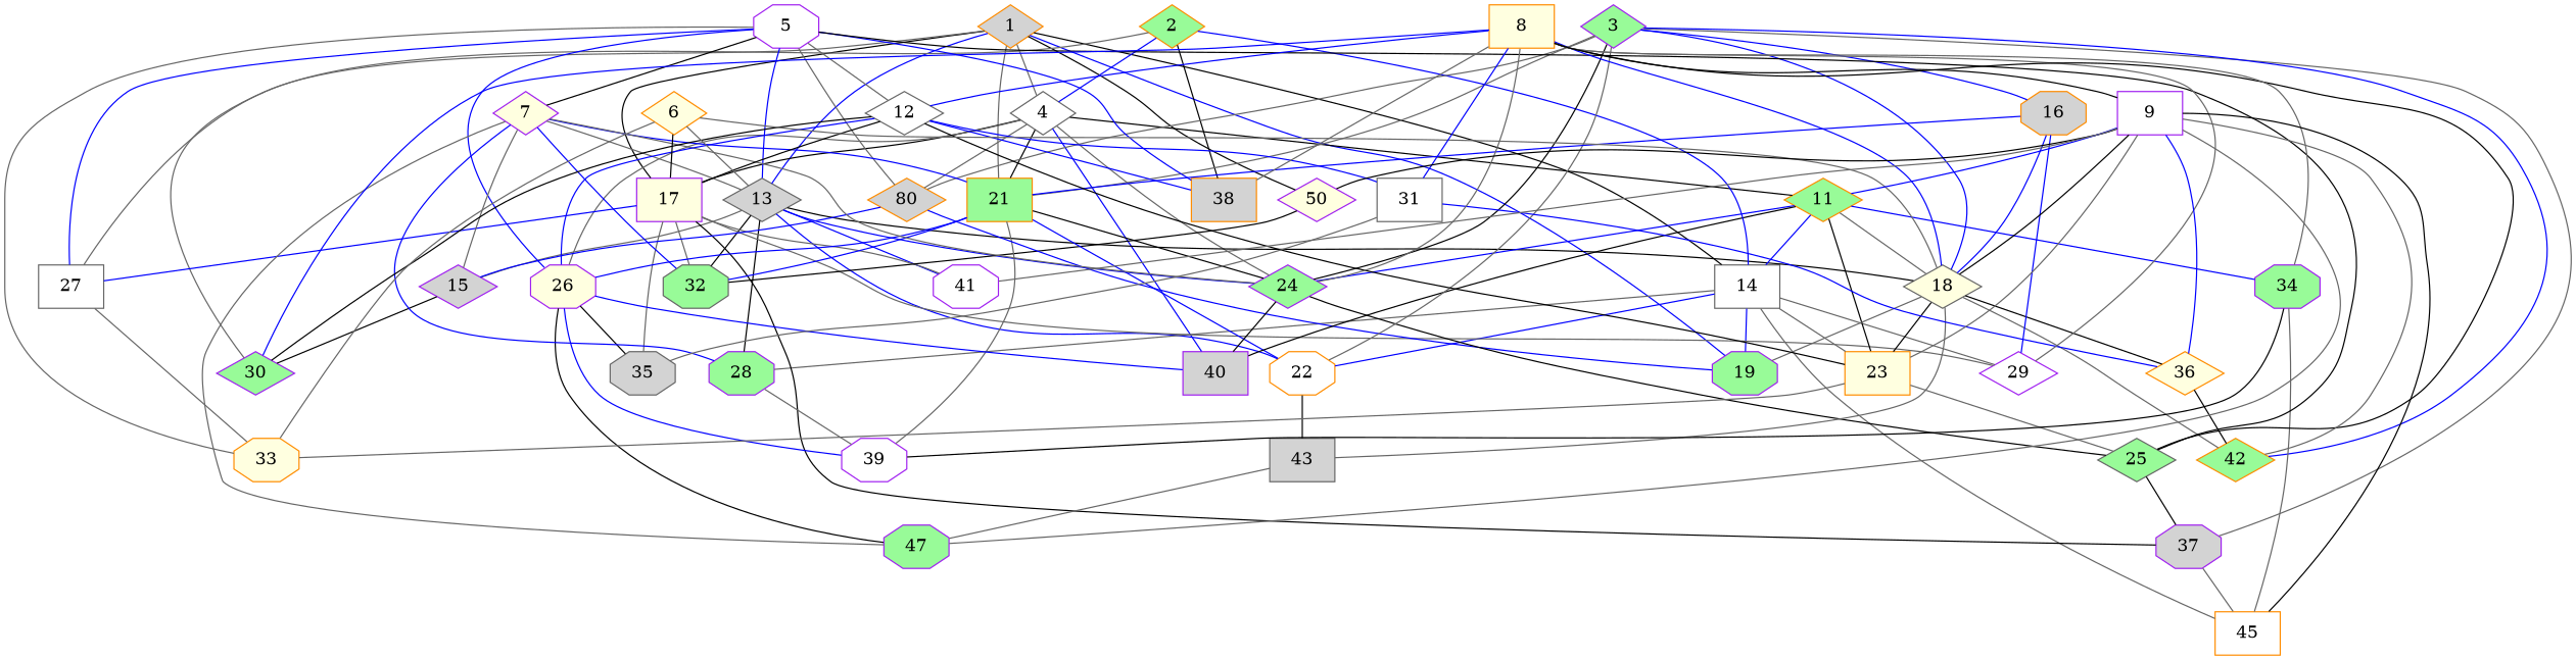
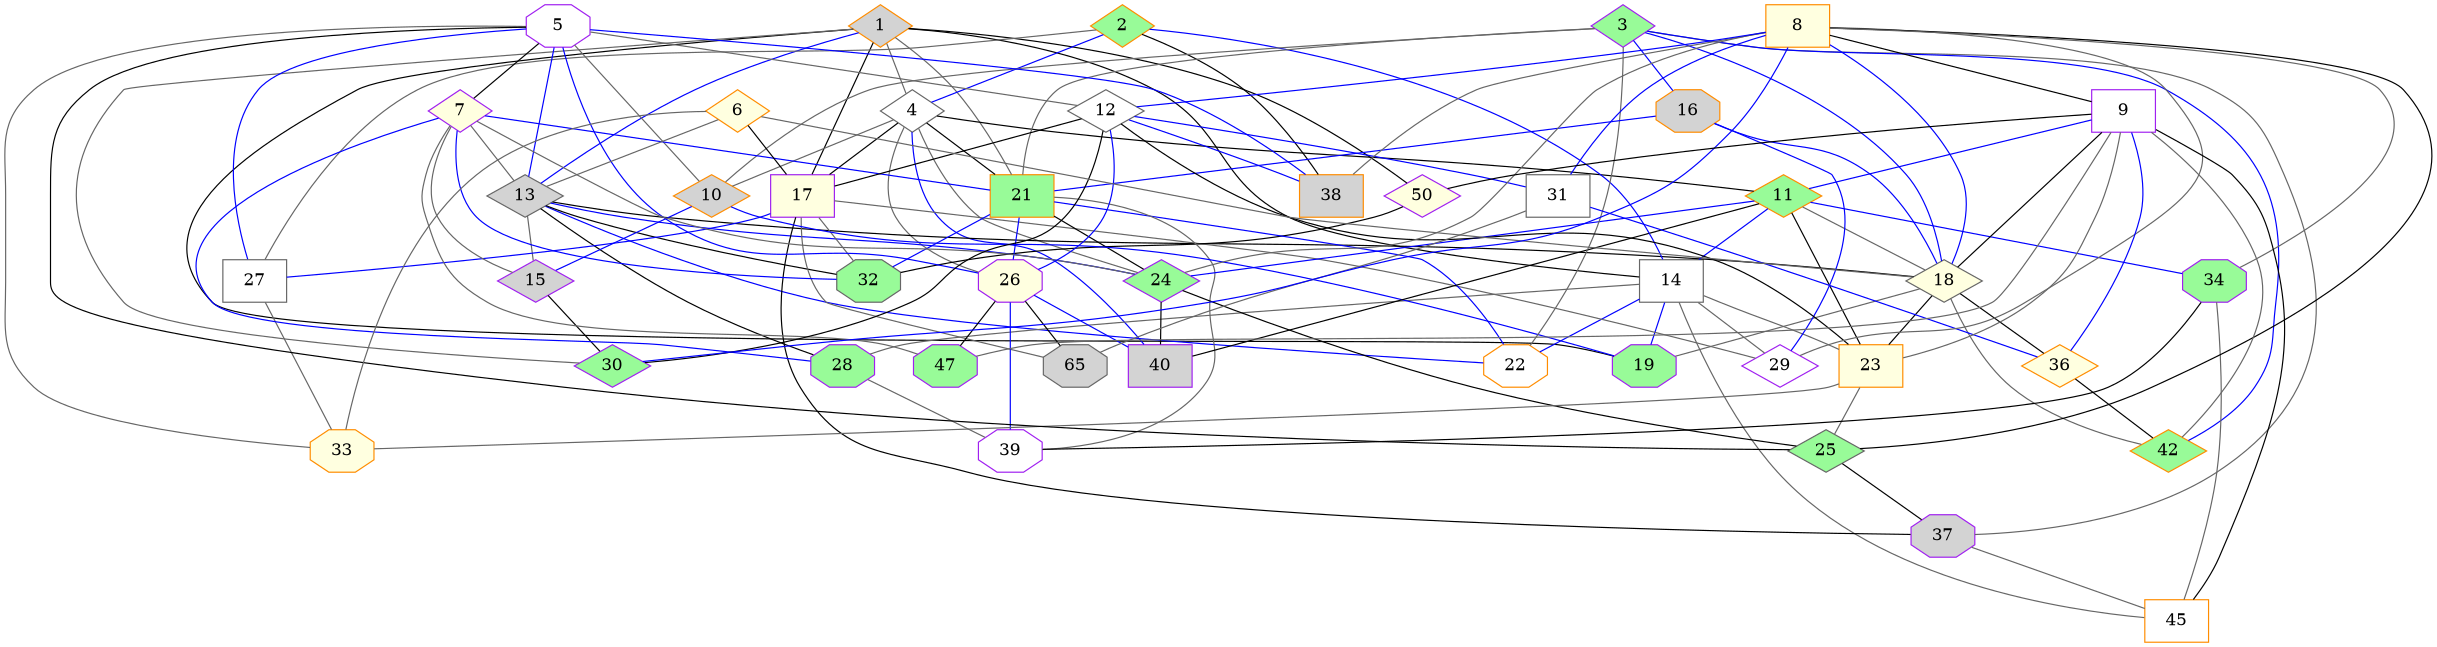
  graph {
    node [color=purple fillcolor=palegreen shape=diamond style=filled]
    edge [color=gray40 weight=1.0]
    1 [color=darkorange fillcolor=lightgrey]
    4 [color=gray40 fillcolor=white]
    13 [color=gray40 fillcolor=lightgrey]
    14 [color=gray40 fillcolor=white shape=box]
    17 [fillcolor=lightyellow shape=box]
    19 [shape=octagon]
    n7 [fillcolor=lightyellow label=50]
    21 [color=darkorange shape=box]
    30
-   10 [color=darkorange fillcolor=lightgrey label=80]
+   10 [color=darkorange fillcolor=lightgrey]
    24
    11 [color=darkorange]
    26 [fillcolor=lightyellow shape=octagon]
    40 [fillcolor=lightgrey shape=box]
    18 [color=gray40 fillcolor=lightyellow]
    22 [color=darkorange fillcolor=white shape=octagon]
    15 [fillcolor=lightgrey]
    28 [shape=octagon]
    32 [color=gray40 shape=octagon]
-   41 [fillcolor=white shape=octagon]
    29 [fillcolor=white]
    23 [color=darkorange fillcolor=lightyellow shape=box]
    45 [color=darkorange fillcolor=white shape=box]
    27 [color=gray40 fillcolor=white shape=box]
    37 [fillcolor=lightgrey shape=octagon]
-   35 [color=gray40 fillcolor=lightgrey shape=octagon]
+   35 [color=gray40 fillcolor=lightgrey shape=octagon label=65]
    39 [fillcolor=white shape=octagon]
    2 [color=darkorange]
    38 [color=darkorange fillcolor=lightgrey shape=box]
    33 [color=darkorange fillcolor=lightyellow shape=octagon]
    3
    16 [color=darkorange fillcolor=lightgrey shape=octagon]
    42 [color=darkorange]
-   43 [color=gray40 fillcolor=lightgrey shape=box]
    36 [color=darkorange fillcolor=lightyellow]
    25 [color=gray40]
    34 [shape=octagon]
    47 [shape=octagon]
    5 [fillcolor=white shape=octagon]
    7 [fillcolor=lightyellow]
    12 [color=gray40 fillcolor=white]
    31 [color=gray40 fillcolor=white shape=box]
    6 [color=darkorange fillcolor=lightyellow]
    8 [color=darkorange fillcolor=lightyellow shape=box]
    9 [fillcolor=white shape=box]
    1 -- 4
    1 -- 13 [color=blue]
    1 -- 14 [color=black]
    1 -- 17 [color=black]
-   1 -- 19 [color=blue]
+   1 -- 19 [color=black]
    1 -- n7 [color=black]
    1 -- 21
    1 -- 30
    4 -- 17 [color=black]
    4 -- 21 [color=black]
    4 -- 10 [weight=3.0]
    4 -- 24
    4 -- 11 [color=black]
    4 -- 26 [weight=2.0]
    4 -- 40 [color=blue]
    13 -- 24 [color=blue]
    13 -- 18 [color=black]
    13 -- 22 [color=blue]
    13 -- 15
    13 -- 28 [color=black]
    13 -- 32 [color=black]
-   13 -- 41 [color=blue]
    14 -- 19 [color=blue weight=3.0]
    14 -- 22 [color=blue]
    14 -- 28
    14 -- 29
    14 -- 23 [weight=2.0]
    14 -- 45
    17 -- 32
-   17 -- 41
    17 -- 29
    17 -- 27 [color=blue]
    17 -- 37 [color=black]
    17 -- 35 [weight=2.0]
    n7 -- 32 [color=black]
    21 -- 24 [color=black]
    21 -- 26 [color=blue]
    21 -- 22 [color=blue weight=2.0]
    21 -- 32 [color=blue]
    21 -- 39
    10 -- 19 [color=blue]
    10 -- 15 [color=blue]
    24 -- 40 [color=black]
    24 -- 25 [color=black weight=2.0]
    11 -- 14 [color=blue]
    11 -- 24 [color=blue]
    11 -- 40 [color=black]
    11 -- 18
    11 -- 23 [color=black]
    11 -- 34 [color=blue]
    26 -- 40 [color=blue]
    26 -- 35 [color=black]
    26 -- 39 [color=blue weight=2.0]
    26 -- 47 [color=black]
    18 -- 19
    18 -- 23 [color=black]
    18 -- 42
-   18 -- 43
    18 -- 36 [color=black]
-   22 -- 43 [color=black]
    15 -- 30 [color=black]
    28 -- 39
    23 -- 33
    23 -- 25
    27 -- 33
    37 -- 45
    2 -- 4 [color=blue]
    2 -- 14 [color=blue]
    2 -- 27
    2 -- 38 [color=black]
    3 -- 21 [weight=2.0]
    3 -- 10 [weight=2.0]
-   3 -- 24 [color=black weight=2.0]
    3 -- 18 [color=blue]
    3 -- 22
    3 -- 37
    3 -- 16 [color=blue]
    3 -- 42 [color=blue]
    16 -- 21 [color=blue]
    16 -- 18 [color=blue]
    16 -- 29 [color=blue]
-   43 -- 47
    36 -- 42 [color=black]
    25 -- 37 [color=black]
    34 -- 45
    34 -- 39 [color=black]
    5 -- 13 [color=blue]
    5 -- 10 [weight=3.0]
    5 -- 26 [color=blue]
    5 -- 27 [color=blue]
    5 -- 38 [color=blue]
    5 -- 33
    5 -- 25 [color=black]
    5 -- 7 [color=black weight=2.0]
    5 -- 12
    7 -- 13
    7 -- 21 [color=blue]
    7 -- 24
    7 -- 15
    7 -- 28 [color=blue]
    7 -- 32 [color=blue weight=2.0]
    7 -- 47
    12 -- 17 [color=black]
    12 -- 30 [color=black]
    12 -- 26 [color=blue]
    12 -- 23 [color=black]
    12 -- 38 [color=blue]
    12 -- 31 [color=blue]
    31 -- 35
    31 -- 36 [color=blue]
    6 -- 13
    6 -- 17 [color=black]
    6 -- 18
    6 -- 33
    8 -- 30 [color=blue]
    8 -- 24 [weight=2.0]
    8 -- 18 [color=blue]
    8 -- 29
    8 -- 38
    8 -- 25 [color=black]
    8 -- 34
    8 -- 12 [color=blue]
    8 -- 31 [color=blue]
    8 -- 9 [color=black]
    9 -- n7 [color=black]
    9 -- 11 [color=blue]
    9 -- 18 [color=black]
-   9 -- 41
    9 -- 23 [weight=3.0]
    9 -- 45 [color=black]
    9 -- 42
    9 -- 36 [color=blue]
    9 -- 47
  }
